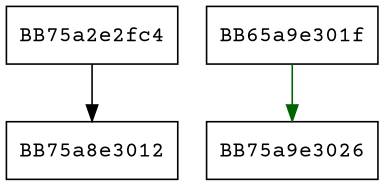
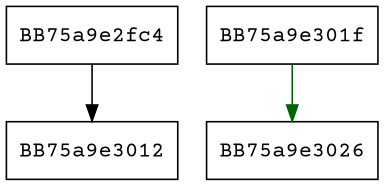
  digraph {
    fontname="Courier Prime"
    splines=ortho
    node [fontname="Courier Prime" shape=box]
    edge [fontname="Courier Prime"]
-   BB75a9e2fc4 [label=BB75a2e2fc4]
-   BB75a9e3012 [label=BB75a8e3012]
-   BB75a9e301f [label=BB65a9e301f]
+   BB75a9e2fc4
+   BB75a9e3012
+   BB75a9e301f
    BB75a9e3026
    BB75a9e2fc4 -> BB75a9e3012 [color=black]
    BB75a9e301f -> BB75a9e3026 [color=darkgreen]
  }
